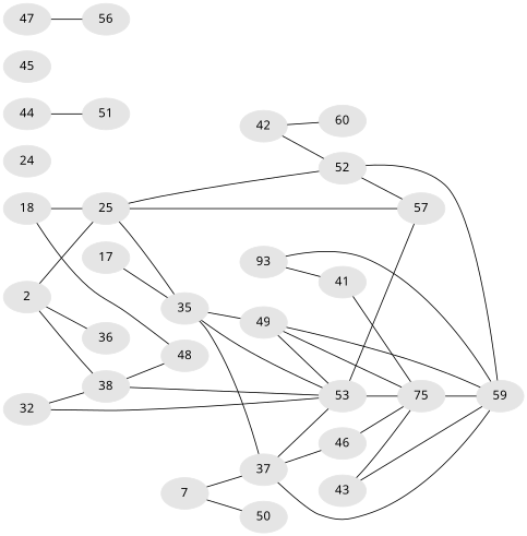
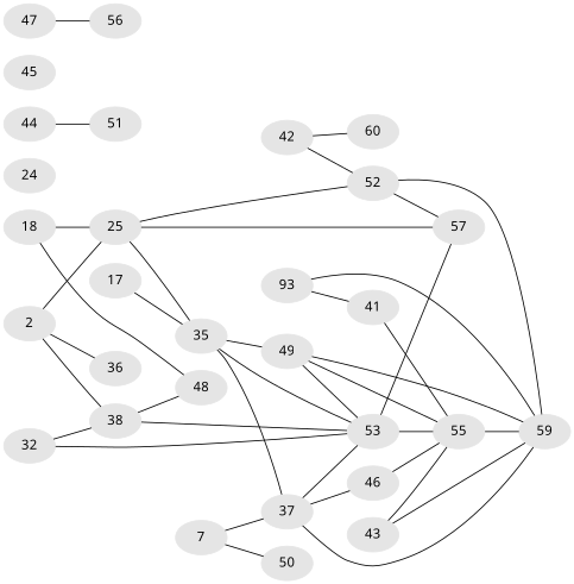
  graph {
    fontname="Noto Sans"
    rankdir=LR
    node [color=gray90 fontname="Noto Sans" style=filled]
    edge [fontname="Noto Sans"]
    25 [super="+19"]
    35 [super="+9+15"]
    52 [super="+13"]
    57 [super="+21+3"]
    2
    36
    38
    48
    53 [super="+33"]
    37 [super="+4"]
    59 [super="+34+58"]
    46
    7
    50
    49 [super="+6+26"]
    17
    18
    n18 [label=93]
    41
-   55 [super="+54+27" label=75]
+   55 [super="+54+27"]
    24
    32
    42
    60
    43 [super="+40+31+39"]
    44
    51
    45
    47
    56
    25 -- 35
    25 -- 52 [weight=2]
    25 -- 57 [weight=3]
    35 -- 53
    35 -- 37
    35 -- 49 [weight=2]
    52 -- 57
    52 -- 59 [weight=2]
    2 -- 25 [weight=2]
    2 -- 36
    2 -- 38
    38 -- 48
    38 -- 53
    53 -- 57
    53 -- 55
    37 -- 53
    37 -- 59 [weight=2]
    37 -- 46
    46 -- 55
    7 -- 37
    7 -- 50
    49 -- 53
    49 -- 59
    49 -- 55 [weight=2]
    17 -- 35
    18 -- 25 [weight=2]
    18 -- 48
    n18 -- 59
    n18 -- 41
    41 -- 55
    55 -- 59 [weight=2]
    32 -- 38
    32 -- 53
    42 -- 52
    42 -- 60
    43 -- 59 [weight=3]
    43 -- 55
    44 -- 51
    47 -- 56
  }
